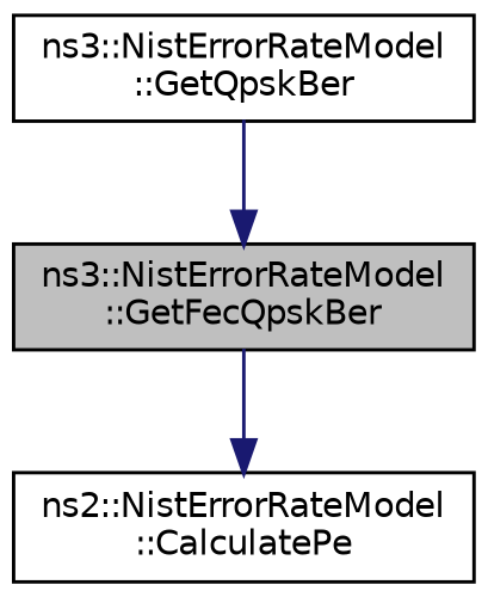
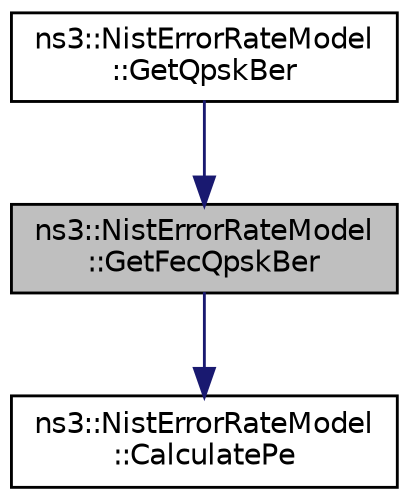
  digraph {
    rankdir=TB
    node [color=black fillcolor=white fontname=Helvetica fontsize=10 shape=record style=filled]
    edge [color=midnightblue fontname=Helvetica fontsize=10 labelfontname=Helvetica labelfontsize=10 style=solid]
    n1 [fillcolor=grey75 fontcolor=black height=0.2 label="ns3::NistErrorRateModel\l::GetFecQpskBer" width=0.4]
-   n2 [height=0.2 label="ns2::NistErrorRateModel\l::CalculatePe" width=0.4]
+   n2 [height=0.2 label="ns3::NistErrorRateModel\l::CalculatePe" width=0.4]
    n3 [height=0.2 label="ns3::NistErrorRateModel\l::GetQpskBer" width=0.4]
    n1 -> n2
    n3 -> n1
  }
